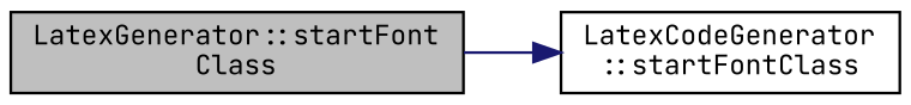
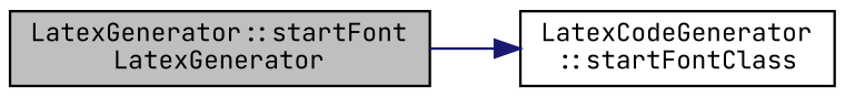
  digraph {
    rankdir=LR
    fontname="JetBrains Mono"
    node [color=black fontname="JetBrains Mono" fontsize=10 shape=record style=filled]
-   n1 [fillcolor=grey75 fontcolor=black height=0.2 label="LatexGenerator::startFont\lClass" width=0.4]
+   n1 [fillcolor=grey75 fontcolor=black height=0.2 label="LatexGenerator::startFont\lLatexGenerator" width=0.4]
    n2 [fillcolor=white height=0.2 label="LatexCodeGenerator\l::startFontClass" width=0.4]
    n1 -> n2 [color=midnightblue fontname="JetBrains Mono" fontsize=10 labelfontname=Helvetica labelfontsize=10 style=solid]
  }
